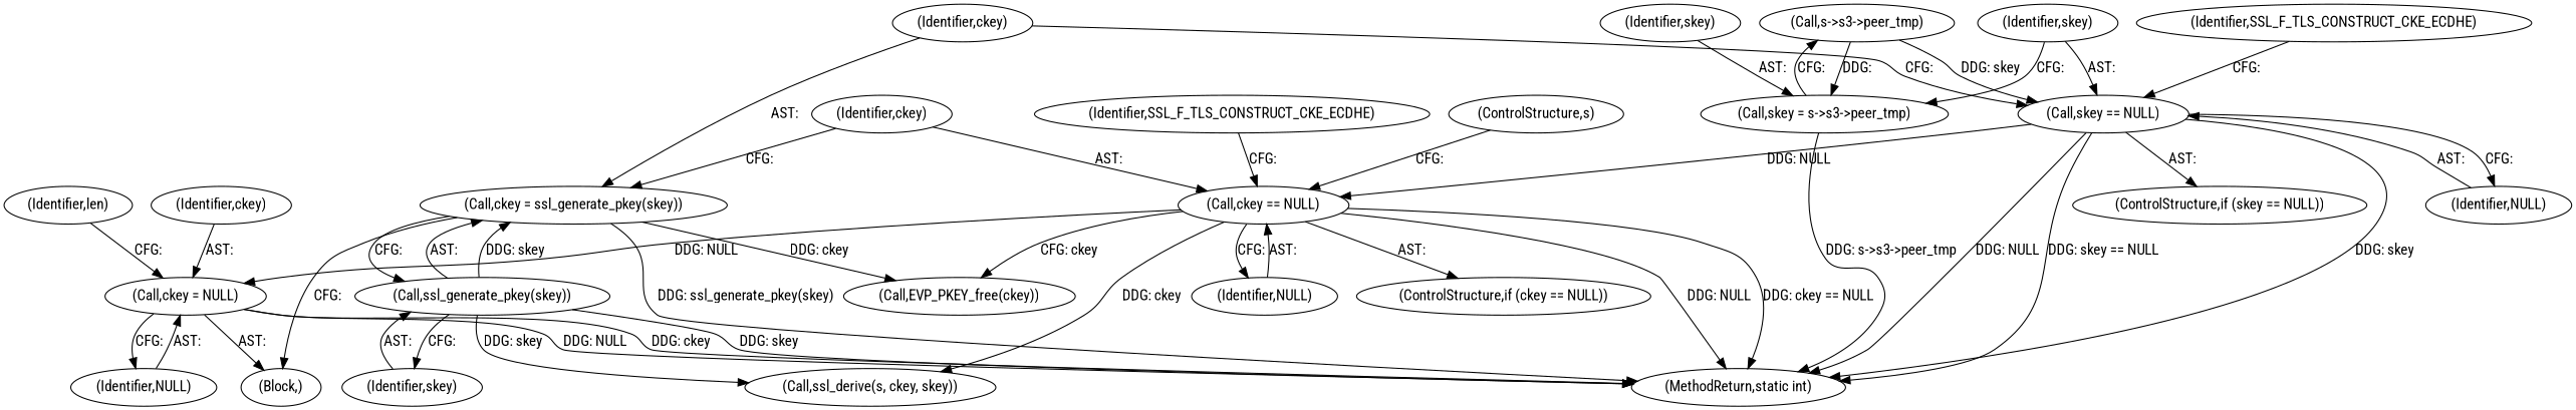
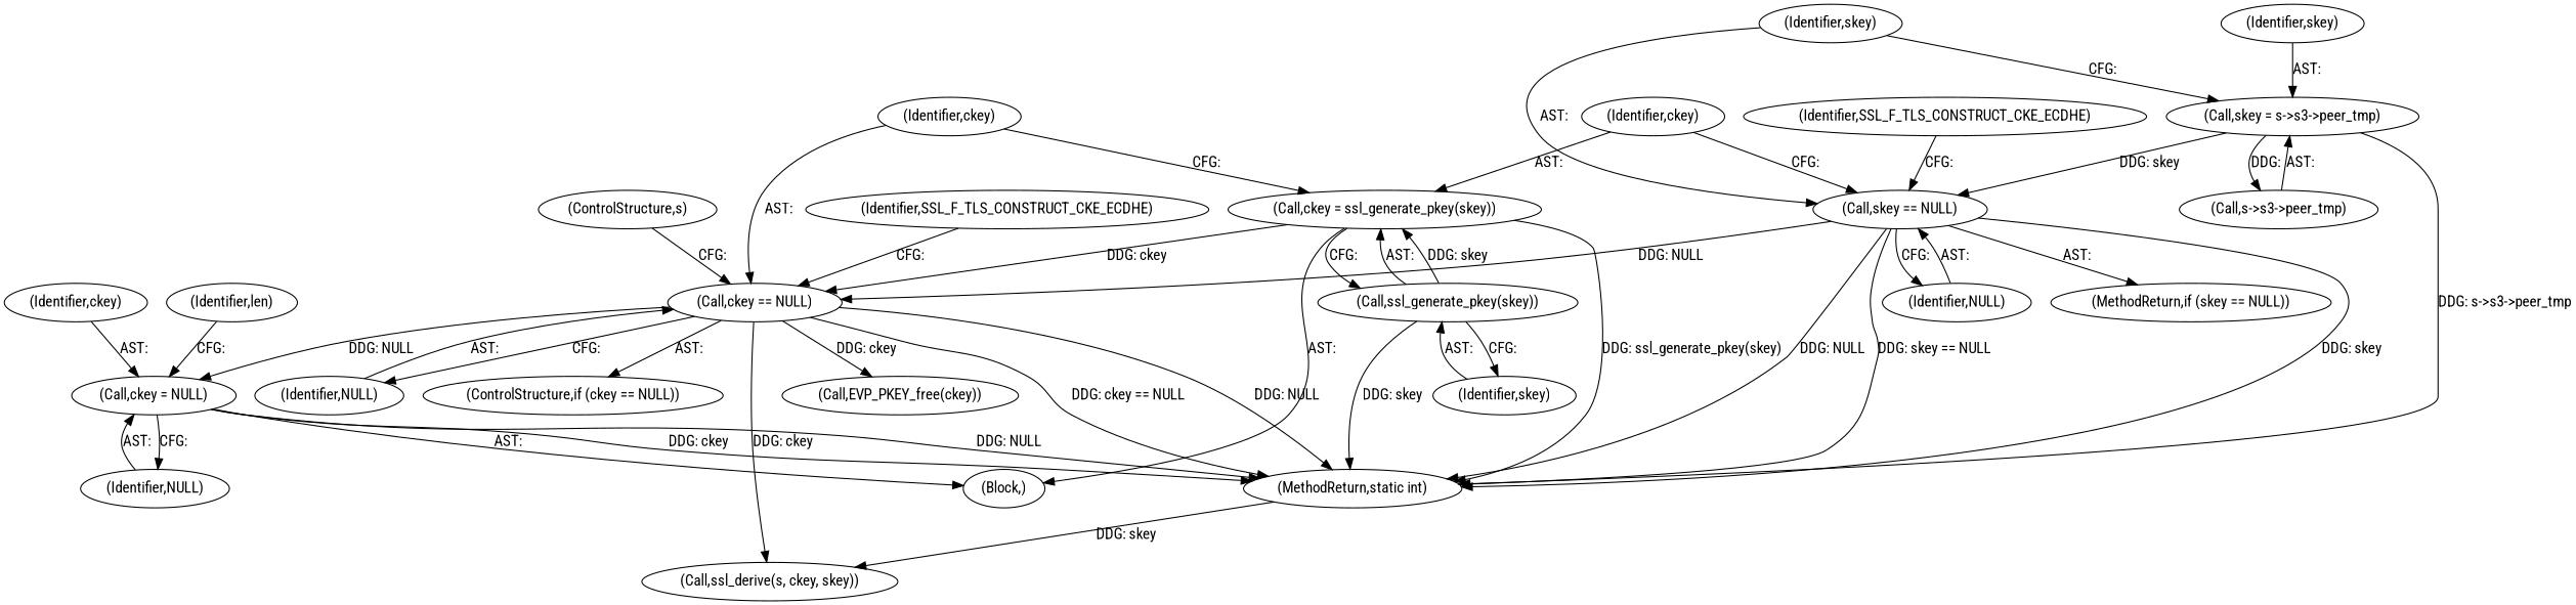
  digraph {
    fontname="Roboto Condensed"
    node [fontname="Roboto Condensed"]
    edge [fontname="Roboto Condensed"]
    n1 [label="(Call,ckey = NULL)"]
    n2 [label="(MethodReturn,static int)"]
    n3 [label="(Block,)"]
    n4 [label="(Identifier,NULL)"]
    n5 [label="(Call,ckey == NULL)"]
    n6 [label="(Call,EVP_PKEY_free(ckey))"]
    n7 [label="(Identifier,NULL)"]
    n8 [label="(Call,ssl_derive(s, ckey, skey))"]
    n9 [label="(ControlStructure,if (ckey == NULL))"]
    n10 [label="(Call,ckey = ssl_generate_pkey(skey))"]
    n11 [label="(Call,ssl_generate_pkey(skey))"]
    n12 [label="(Identifier,skey)"]
    n13 [label="(Call,skey == NULL)"]
    n14 [label="(Identifier,NULL)"]
-   n15 [label="(ControlStructure,if (skey == NULL))"]
+   n15 [label="(MethodReturn,if (skey == NULL))"]
    n16 [label="(Call,skey = s->s3->peer_tmp)"]
    n17 [label="(Call,s->s3->peer_tmp)"]
    n18 [label="(ControlStructure,s)"]
    n19 [label="(Identifier,ckey)"]
    n20 [label="(Identifier,SSL_F_TLS_CONSTRUCT_CKE_ECDHE)"]
    n21 [label="(Identifier,skey)"]
    n22 [label="(Identifier,ckey)"]
    n23 [label="(Identifier,len)"]
    n24 [label="(Identifier,SSL_F_TLS_CONSTRUCT_CKE_ECDHE)"]
    n25 [label="(Identifier,ckey)"]
    n26 [label="(Identifier,skey)"]
    n1 -> n2 [label="DDG: ckey"]
    n1 -> n2 [label="DDG: NULL"]
    n1 -> n3 [label="AST: "]
    n1 -> n4 [label="CFG: "]
    n4 -> n1 [label="AST: "]
    n5 -> n1 [label="DDG: NULL"]
    n5 -> n2 [label="DDG: ckey == NULL"]
    n5 -> n2 [label="DDG: NULL"]
-   n5 -> n6 [label="CFG: ckey"]
+   n5 -> n6 [label="DDG: ckey"]
    n5 -> n7 [label="CFG: "]
    n5 -> n8 [label="DDG: ckey"]
    n5 -> n9 [label="AST: "]
    n7 -> n5 [label="AST: "]
    n10 -> n2 [label="DDG: ssl_generate_pkey(skey)"]
-   n10 -> n3 [label="CFG: "]
-   n10 -> n6 [label="DDG: ckey"]
+   n10 -> n3 [label="AST: "]
+   n10 -> n5 [label="DDG: ckey"]
    n10 -> n11 [label="CFG: "]
    n11 -> n2 [label="DDG: skey"]
-   n11 -> n8 [label="DDG: skey"]
+   n2 -> n8 [label="DDG: skey"]
    n11 -> n10 [label="AST: "]
    n11 -> n10 [label="DDG: skey"]
    n11 -> n12 [label="CFG: "]
    n12 -> n11 [label="AST: "]
    n13 -> n2 [label="DDG: skey == NULL"]
    n13 -> n2 [label="DDG: skey"]
    n13 -> n2 [label="DDG: NULL"]
    n13 -> n5 [label="DDG: NULL"]
    n13 -> n14 [label="CFG: "]
    n13 -> n15 [label="AST: "]
    n14 -> n13 [label="AST: "]
    n16 -> n2 [label="DDG: s->s3->peer_tmp"]
-   n17 -> n13 [label="DDG: skey"]
-   n16 -> n17 [label="CFG: "]
-   n17 -> n16 [label="DDG: "]
+   n16 -> n13 [label="DDG: skey"]
+   n16 -> n17 [label="DDG: "]
+   n17 -> n16 [label="AST: "]
    n18 -> n5 [label="CFG: "]
    n19 -> n5 [label="AST: "]
    n19 -> n10 [label="CFG: "]
    n20 -> n5 [label="CFG: "]
    n21 -> n16 [label="AST: "]
    n22 -> n10 [label="AST: "]
    n22 -> n13 [label="CFG: "]
    n23 -> n1 [label="CFG: "]
    n24 -> n13 [label="CFG: "]
    n25 -> n1 [label="AST: "]
    n26 -> n13 [label="AST: "]
    n26 -> n16 [label="CFG: "]
  }
